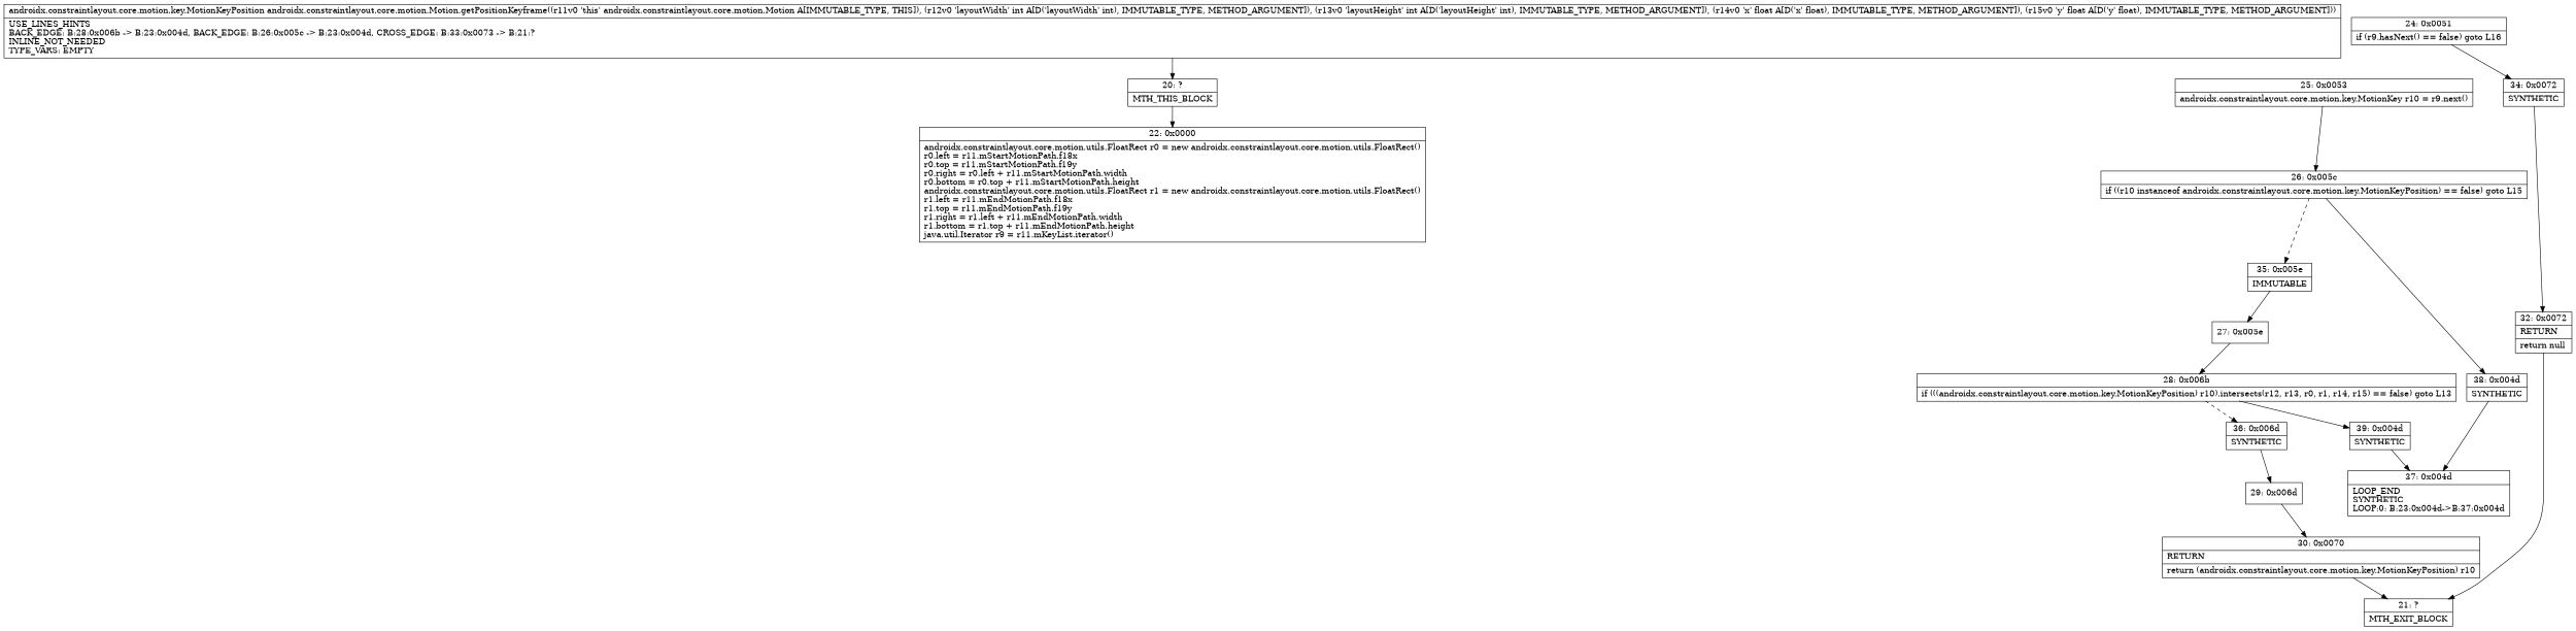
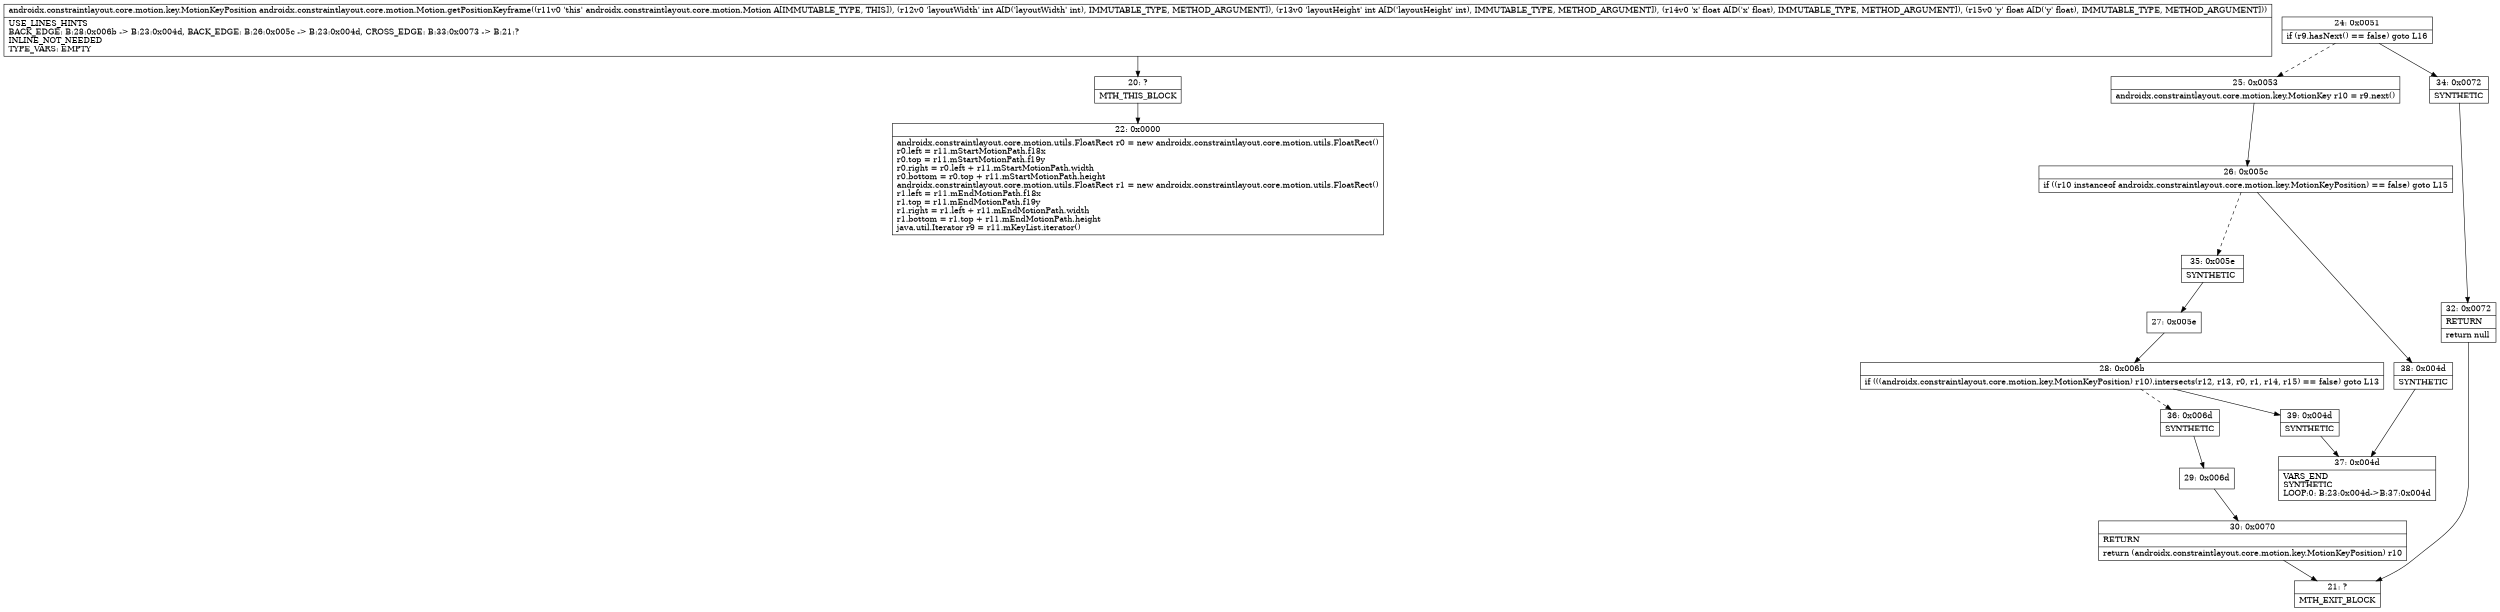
  digraph {
    node [shape=record]
    n1 [label="{20\:\ ?|MTH_THIS_BLOCK\l}"]
    n2 [label="{22\:\ 0x0000|androidx.constraintlayout.core.motion.utils.FloatRect r0 = new androidx.constraintlayout.core.motion.utils.FloatRect()\lr0.left = r11.mStartMotionPath.f18x\lr0.top = r11.mStartMotionPath.f19y\lr0.right = r0.left + r11.mStartMotionPath.width\lr0.bottom = r0.top + r11.mStartMotionPath.height\landroidx.constraintlayout.core.motion.utils.FloatRect r1 = new androidx.constraintlayout.core.motion.utils.FloatRect()\lr1.left = r11.mEndMotionPath.f18x\lr1.top = r11.mEndMotionPath.f19y\lr1.right = r1.left + r11.mEndMotionPath.width\lr1.bottom = r1.top + r11.mEndMotionPath.height\ljava.util.Iterator r9 = r11.mKeyList.iterator()\l}"]
    n3 [label="{24\:\ 0x0051|if (r9.hasNext() == false) goto L16\l}"]
    n4 [label="{25\:\ 0x0053|androidx.constraintlayout.core.motion.key.MotionKey r10 = r9.next()\l}"]
    n5 [label="{34\:\ 0x0072|SYNTHETIC\l}"]
    n6 [label="{26\:\ 0x005c|if ((r10 instanceof androidx.constraintlayout.core.motion.key.MotionKeyPosition) == false) goto L15\l}"]
    n7 [label="{32\:\ 0x0072|RETURN\l|return null\l}"]
-   n8 [label="{35\:\ 0x005e|IMMUTABLE\l}"]
+   n8 [label="{35\:\ 0x005e|SYNTHETIC\l}"]
    n9 [label="{38\:\ 0x004d|SYNTHETIC\l}"]
    n10 [label="{27\:\ 0x005e}"]
-   n11 [label="{37\:\ 0x004d|LOOP_END\lSYNTHETIC\lLOOP:0: B:23:0x004d\-\>B:37:0x004d\l}"]
+   n11 [label="{37\:\ 0x004d|VARS_END\lSYNTHETIC\lLOOP:0: B:23:0x004d\-\>B:37:0x004d\l}"]
    n12 [label="{28\:\ 0x006b|if (((androidx.constraintlayout.core.motion.key.MotionKeyPosition) r10).intersects(r12, r13, r0, r1, r14, r15) == false) goto L13\l}"]
    n13 [label="{36\:\ 0x006d|SYNTHETIC\l}"]
    n14 [label="{39\:\ 0x004d|SYNTHETIC\l}"]
    n15 [label="{29\:\ 0x006d}"]
    n16 [label="{30\:\ 0x0070|RETURN\l|return (androidx.constraintlayout.core.motion.key.MotionKeyPosition) r10\l}"]
    n17 [label="{21\:\ ?|MTH_EXIT_BLOCK\l}"]
    n18 [label="{androidx.constraintlayout.core.motion.key.MotionKeyPosition androidx.constraintlayout.core.motion.Motion.getPositionKeyframe((r11v0 'this' androidx.constraintlayout.core.motion.Motion A[IMMUTABLE_TYPE, THIS]), (r12v0 'layoutWidth' int A[D('layoutWidth' int), IMMUTABLE_TYPE, METHOD_ARGUMENT]), (r13v0 'layoutHeight' int A[D('layoutHeight' int), IMMUTABLE_TYPE, METHOD_ARGUMENT]), (r14v0 'x' float A[D('x' float), IMMUTABLE_TYPE, METHOD_ARGUMENT]), (r15v0 'y' float A[D('y' float), IMMUTABLE_TYPE, METHOD_ARGUMENT]))  | USE_LINES_HINTS\lBACK_EDGE: B:28:0x006b \-\> B:23:0x004d, BACK_EDGE: B:26:0x005c \-\> B:23:0x004d, CROSS_EDGE: B:33:0x0073 \-\> B:21:?\lINLINE_NOT_NEEDED\lTYPE_VARS: EMPTY\l}"]
    n1 -> n2
+   n3 -> n4 [style=dashed]
    n3 -> n5
    n4 -> n6
    n5 -> n7
    n6 -> n8 [style=dashed]
    n6 -> n9
    n7 -> n17
    n8 -> n10
    n9 -> n11
    n10 -> n12
    n12 -> n13 [style=dashed]
    n12 -> n14
    n13 -> n15
    n14 -> n11
    n15 -> n16
    n16 -> n17
    n18 -> n1
  }
